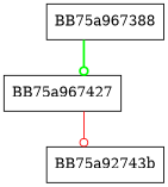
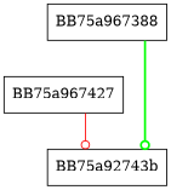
  digraph {
    splines=ortho
    node [shape=box]
    edge [arrowhead=odot]
    BB75a967388
    BB75a967427
    n3 [label=BB75a92743b]
-   BB75a967388 -> BB75a967427 [color=green style=bold]
+   BB75a967388 -> n3 [color=green style=bold]
    BB75a967427 -> n3 [color=red style=solid]
  }
